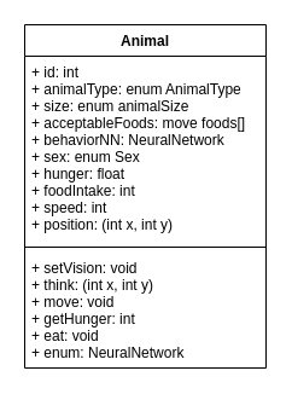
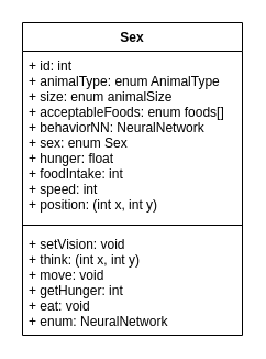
  <mxCell id="0" />
  <mxCell id="1" parent="0" />
- <mxCell id="2" value="Animal" style="swimlane;fontStyle=1;align=center;verticalAlign=top;childLayout=stackLayout;horizontal=1;startSize=26;horizontalStack=0;resizeParent=1;resizeParentMax=0;resizeLast=0;collapsible=1;marginBottom=0;" vertex="1" parent="1"><mxGeometry x="20" y="20" width="200" height="284" as="geometry" /></mxCell>
- <mxCell id="3" value="+ id: int&#10;+ animalType: enum AnimalType&#10;+ size: enum animalSize&#10;+ acceptableFoods: move foods[]&#10;+ behaviorNN: NeuralNetwork&#10;+ sex: enum Sex&#10;+ hunger: float&#10;+ foodIntake: int&#10;+ speed: int&#10;+ position: (int x, int y)" style="text;strokeColor=none;fillColor=none;align=left;verticalAlign=top;spacingLeft=4;spacingRight=4;overflow=hidden;rotatable=0;points=[[0,0.5],[1,0.5]];portConstraint=eastwest;" vertex="1" parent="2"><mxGeometry y="26" width="200" height="154" as="geometry" /></mxCell>
+ <mxCell id="2" value="Sex" style="swimlane;fontStyle=1;align=center;verticalAlign=top;childLayout=stackLayout;horizontal=1;startSize=26;horizontalStack=0;resizeParent=1;resizeParentMax=0;resizeLast=0;collapsible=1;marginBottom=0;" vertex="1" parent="1"><mxGeometry x="20" y="20" width="200" height="284" as="geometry" /></mxCell>
+ <mxCell id="3" value="+ id: int&#10;+ animalType: enum AnimalType&#10;+ size: enum animalSize&#10;+ acceptableFoods: enum foods[]&#10;+ behaviorNN: NeuralNetwork&#10;+ sex: enum Sex&#10;+ hunger: float&#10;+ foodIntake: int&#10;+ speed: int&#10;+ position: (int x, int y)" style="text;strokeColor=none;fillColor=none;align=left;verticalAlign=top;spacingLeft=4;spacingRight=4;overflow=hidden;rotatable=0;points=[[0,0.5],[1,0.5]];portConstraint=eastwest;" vertex="1" parent="2"><mxGeometry y="26" width="200" height="154" as="geometry" /></mxCell>
  <mxCell id="4" value="" style="line;strokeWidth=1;fillColor=none;align=left;verticalAlign=middle;spacingTop=-1;spacingLeft=3;spacingRight=3;rotatable=0;labelPosition=right;points=[];portConstraint=eastwest;" vertex="1" parent="2"><mxGeometry y="180" width="200" height="8" as="geometry" /></mxCell>
  <mxCell id="5" value="+ setVision: void&#10;+ think: (int x, int y)&#10;+ move: void&#10;+ getHunger: int&#10;+ eat: void&#10;+ enum: NeuralNetwork" style="text;strokeColor=none;fillColor=none;align=left;verticalAlign=top;spacingLeft=4;spacingRight=4;overflow=hidden;rotatable=0;points=[[0,0.5],[1,0.5]];portConstraint=eastwest;" vertex="1" parent="2"><mxGeometry y="188" width="200" height="96" as="geometry" /></mxCell>
